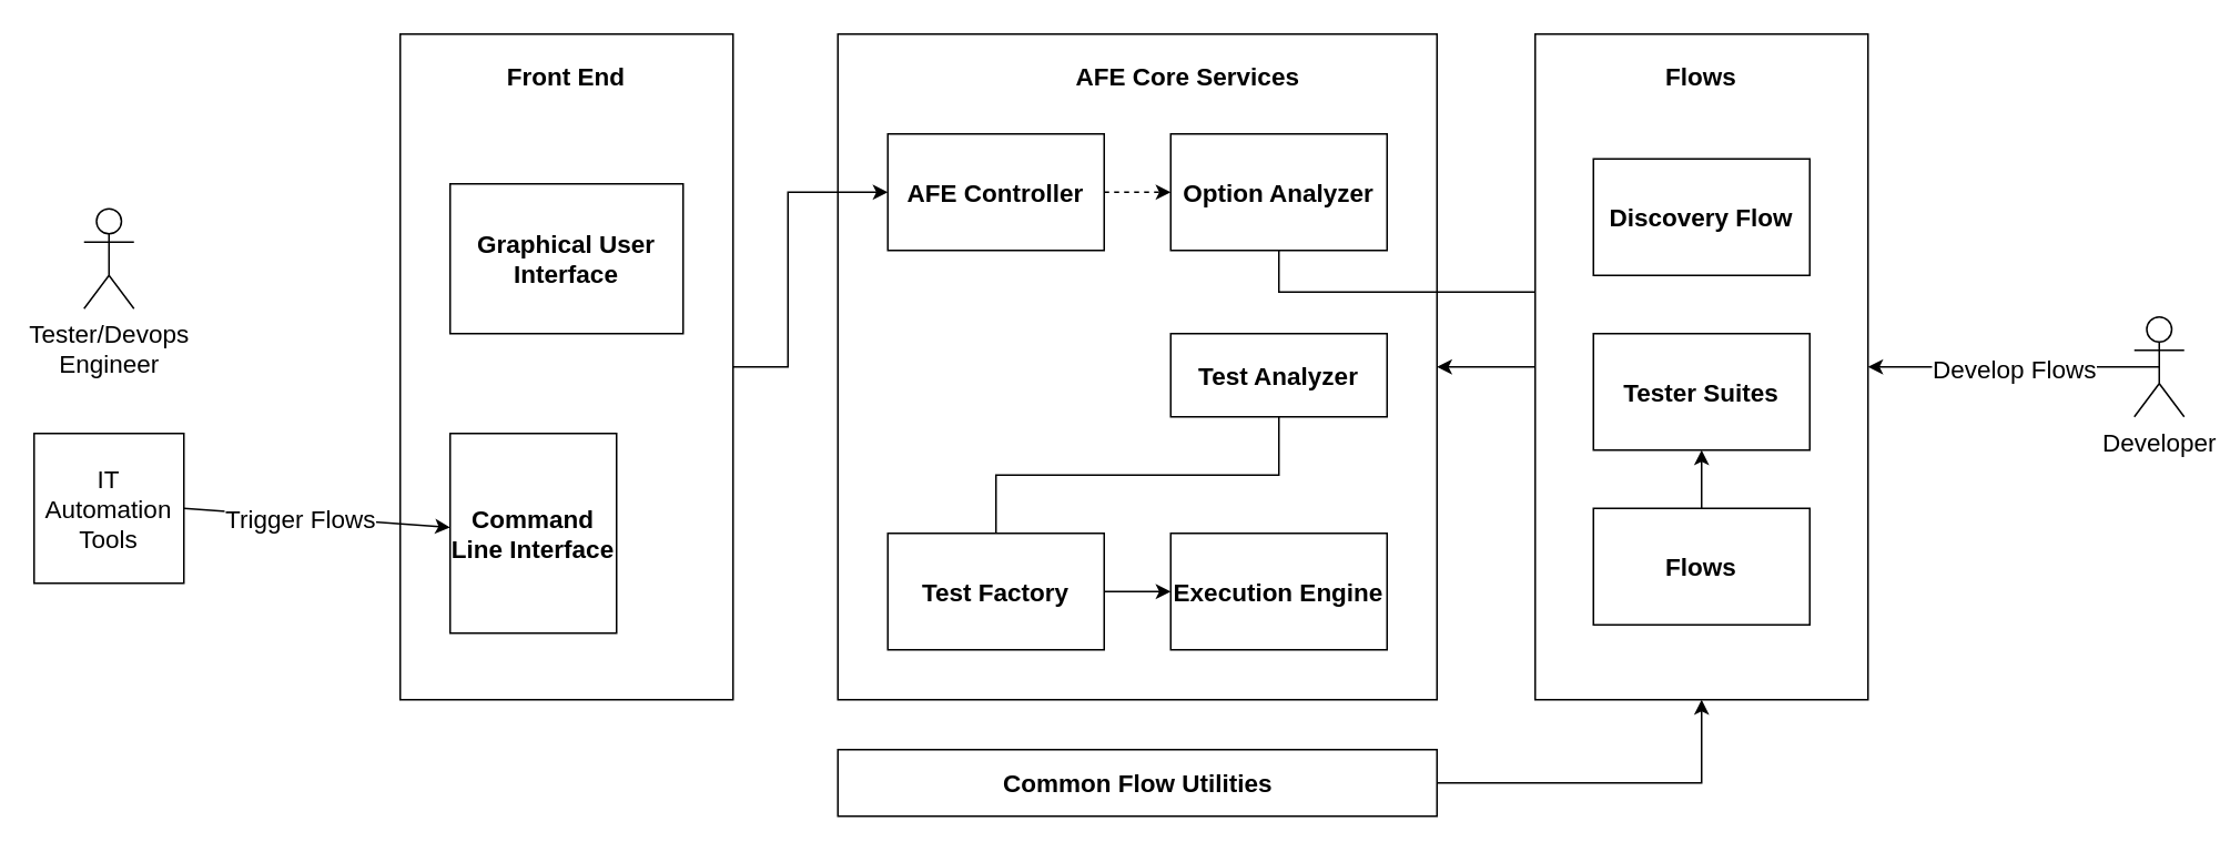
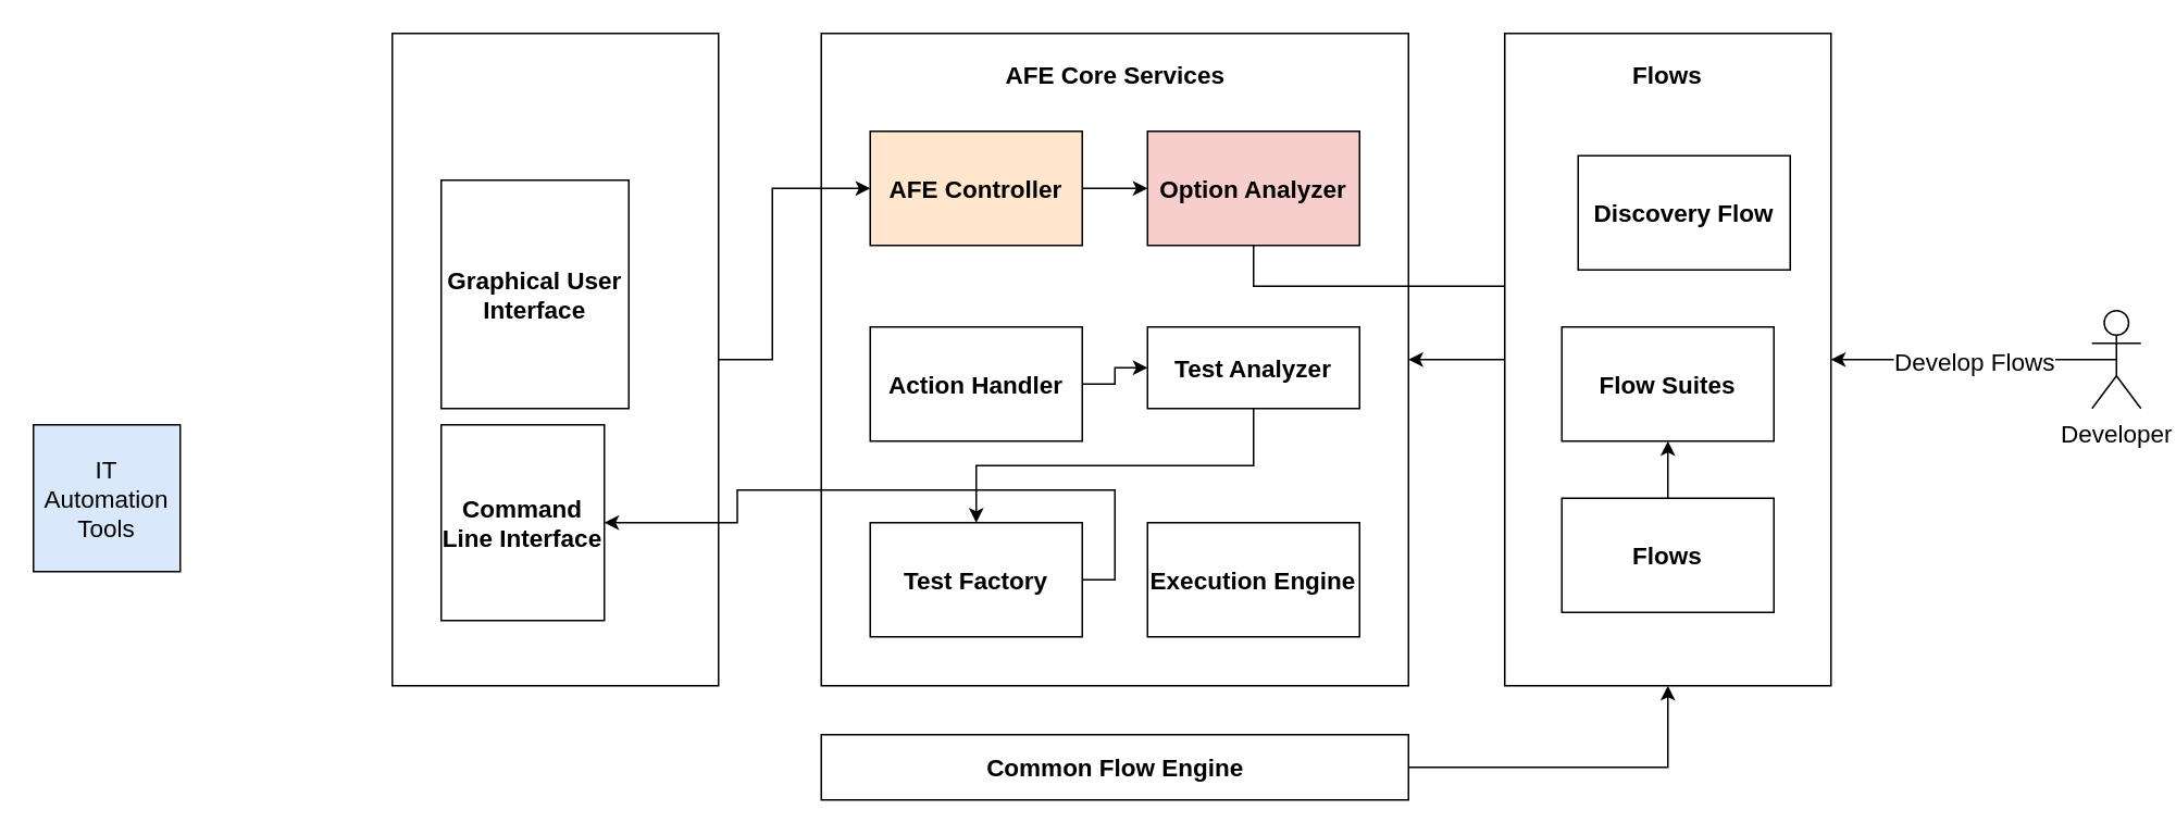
  <mxCell id="0" />
  <mxCell id="1" parent="0" />
  <mxCell id="2" value="" style="rounded=0;whiteSpace=wrap;html=1;" vertex="1" parent="1"><mxGeometry x="240" y="20" width="200" height="400" as="geometry" /></mxCell>
  <mxCell id="3" value="" style="rounded=0;whiteSpace=wrap;html=1;" vertex="1" parent="1"><mxGeometry x="503" y="20" width="360" height="400" as="geometry" /></mxCell>
  <mxCell id="4" style="edgeStyle=orthogonalEdgeStyle;rounded=0;orthogonalLoop=1;jettySize=auto;html=1;exitX=1;exitY=0.5;exitDx=0;exitDy=0;fontSize=15;" edge="1" parent="1" source="2" target="9"><mxGeometry relative="1" as="geometry"><Array as="points"><mxPoint x="473" y="220" /><mxPoint x="473" y="115" /></Array></mxGeometry></mxCell>
- <mxCell id="5" value="&lt;font style=&quot;font-size: 15px&quot;&gt;&lt;b&gt;Graphical User Interface&lt;/b&gt;&lt;/font&gt;" style="rounded=0;whiteSpace=wrap;html=1;" vertex="1" parent="1"><mxGeometry x="270" y="110" width="140" height="90" as="geometry" /></mxCell>
+ <mxCell id="5" value="&lt;font style=&quot;font-size: 15px&quot;&gt;&lt;b&gt;Graphical User Interface&lt;/b&gt;&lt;/font&gt;" style="rounded=0;whiteSpace=wrap;html=1;" vertex="1" parent="1"><mxGeometry x="270" y="110" width="115" height="140" as="geometry" /></mxCell>
  <mxCell id="6" value="&lt;font style=&quot;font-size: 15px&quot;&gt;&lt;b&gt;Command Line Interface&lt;/b&gt;&lt;/font&gt;" style="rounded=0;whiteSpace=wrap;html=1;" vertex="1" parent="1"><mxGeometry x="270" y="260" width="100" height="120" as="geometry" /></mxCell>
- <mxCell id="7" value="Front End" style="text;html=1;strokeColor=none;fillColor=none;align=center;verticalAlign=middle;whiteSpace=wrap;rounded=0;fontSize=15;fontStyle=1" vertex="1" parent="1"><mxGeometry x="275" y="30" width="130" height="30" as="geometry" /></mxCell>
- <mxCell id="8" style="edgeStyle=orthogonalEdgeStyle;rounded=0;orthogonalLoop=1;jettySize=auto;html=1;exitX=1;exitY=0.5;exitDx=0;exitDy=0;entryX=0;entryY=0.5;entryDx=0;entryDy=0;fontSize=15;dashed=1;" edge="1" parent="1" source="9" target="11"><mxGeometry relative="1" as="geometry" /></mxCell>
- <mxCell id="9" value="&lt;font style=&quot;font-size: 15px&quot;&gt;&lt;b&gt;AFE Controller&lt;/b&gt;&lt;/font&gt;" style="rounded=0;whiteSpace=wrap;html=1;" vertex="1" parent="1"><mxGeometry x="533" y="80" width="130" height="70" as="geometry" /></mxCell>
+ <mxCell id="8" style="edgeStyle=orthogonalEdgeStyle;rounded=0;orthogonalLoop=1;jettySize=auto;html=1;exitX=1;exitY=0.5;exitDx=0;exitDy=0;entryX=0;entryY=0.5;entryDx=0;entryDy=0;fontSize=15;" edge="1" parent="1" source="9" target="11"><mxGeometry relative="1" as="geometry" /></mxCell>
+ <mxCell id="9" value="&lt;font style=&quot;font-size: 15px&quot;&gt;&lt;b&gt;AFE Controller&lt;/b&gt;&lt;/font&gt;" style="rounded=0;whiteSpace=wrap;html=1;fillColor=#ffe6cc;" vertex="1" parent="1"><mxGeometry x="533" y="80" width="130" height="70" as="geometry" /></mxCell>
  <mxCell id="10" style="edgeStyle=orthogonalEdgeStyle;rounded=0;orthogonalLoop=1;jettySize=auto;html=1;exitX=0.5;exitY=1;exitDx=0;exitDy=0;fontSize=15;" edge="1" parent="1" source="11" target="26"><mxGeometry relative="1" as="geometry" /></mxCell>
- <mxCell id="11" value="&lt;font style=&quot;font-size: 15px&quot;&gt;&lt;b&gt;Option Analyzer&lt;/b&gt;&lt;/font&gt;" style="rounded=0;whiteSpace=wrap;html=1;" vertex="1" parent="1"><mxGeometry x="703" y="80" width="130" height="70" as="geometry" /></mxCell>
- <mxCell id="12" value="AFE Core Services" style="text;html=1;strokeColor=none;fillColor=none;align=center;verticalAlign=middle;whiteSpace=wrap;rounded=0;fontSize=15;fontStyle=1" vertex="1" parent="1"><mxGeometry x="640.5" y="30" width="145" height="30" as="geometry" /></mxCell>
- <mxCell id="13" style="edgeStyle=orthogonalEdgeStyle;rounded=0;orthogonalLoop=1;jettySize=auto;html=1;exitX=1;exitY=0.5;exitDx=0;exitDy=0;fontSize=15;" edge="1" parent="1" source="14" target="15"><mxGeometry relative="1" as="geometry" /></mxCell>
+ <mxCell id="11" value="&lt;font style=&quot;font-size: 15px&quot;&gt;&lt;b&gt;Option Analyzer&lt;/b&gt;&lt;/font&gt;" style="rounded=0;whiteSpace=wrap;html=1;fillColor=#f8cecc;" vertex="1" parent="1"><mxGeometry x="703" y="80" width="130" height="70" as="geometry" /></mxCell>
+ <mxCell id="12" value="AFE Core Services" style="text;html=1;strokeColor=none;fillColor=none;align=center;verticalAlign=middle;whiteSpace=wrap;rounded=0;fontSize=15;fontStyle=1" vertex="1" parent="1"><mxGeometry x="610.5" y="30" width="145" height="30" as="geometry" /></mxCell>
+ <mxCell id="13" style="edgeStyle=orthogonalEdgeStyle;rounded=0;orthogonalLoop=1;jettySize=auto;html=1;exitX=1;exitY=0.5;exitDx=0;exitDy=0;fontSize=15;" edge="1" parent="1" source="14" target="6"><mxGeometry relative="1" as="geometry" /></mxCell>
  <mxCell id="14" value="&lt;font style=&quot;font-size: 15px&quot;&gt;&lt;b&gt;Test Factory&lt;/b&gt;&lt;/font&gt;" style="rounded=0;whiteSpace=wrap;html=1;" vertex="1" parent="1"><mxGeometry x="533" y="320" width="130" height="70" as="geometry" /></mxCell>
  <mxCell id="15" value="&lt;font style=&quot;font-size: 15px&quot;&gt;&lt;b&gt;Execution Engine&lt;/b&gt;&lt;/font&gt;" style="rounded=0;whiteSpace=wrap;html=1;" vertex="1" parent="1"><mxGeometry x="703" y="320" width="130" height="70" as="geometry" /></mxCell>
  <mxCell id="16" style="edgeStyle=orthogonalEdgeStyle;rounded=0;orthogonalLoop=1;jettySize=auto;html=1;exitX=1;exitY=0.5;exitDx=0;exitDy=0;entryX=0.5;entryY=1;entryDx=0;entryDy=0;fontSize=15;" edge="1" parent="1" source="17" target="23"><mxGeometry relative="1" as="geometry" /></mxCell>
  <mxCell id="17" value="" style="rounded=0;whiteSpace=wrap;html=1;" vertex="1" parent="1"><mxGeometry x="503" y="450" width="360" height="40" as="geometry" /></mxCell>
- <mxCell id="20" style="edgeStyle=orthogonalEdgeStyle;rounded=0;orthogonalLoop=1;jettySize=auto;html=1;exitX=0.5;exitY=1;exitDx=0;exitDy=0;fontSize=15;endArrow=none;" edge="1" parent="1" source="21" target="14"><mxGeometry relative="1" as="geometry" /></mxCell>
+ <mxCell id="18" style="edgeStyle=orthogonalEdgeStyle;rounded=0;orthogonalLoop=1;jettySize=auto;html=1;exitX=1;exitY=0.5;exitDx=0;exitDy=0;fontSize=15;" edge="1" parent="1" source="19" target="21"><mxGeometry relative="1" as="geometry" /></mxCell>
+ <mxCell id="19" value="&lt;font style=&quot;font-size: 15px&quot;&gt;&lt;b&gt;Action Handler&lt;/b&gt;&lt;/font&gt;" style="rounded=0;whiteSpace=wrap;html=1;" vertex="1" parent="1"><mxGeometry x="533" y="200" width="130" height="70" as="geometry" /></mxCell>
+ <mxCell id="20" style="edgeStyle=orthogonalEdgeStyle;rounded=0;orthogonalLoop=1;jettySize=auto;html=1;exitX=0.5;exitY=1;exitDx=0;exitDy=0;fontSize=15;" edge="1" parent="1" source="21" target="14"><mxGeometry relative="1" as="geometry" /></mxCell>
  <mxCell id="21" value="&lt;font style=&quot;font-size: 15px&quot;&gt;&lt;b&gt;Test Analyzer&lt;/b&gt;&lt;/font&gt;" style="rounded=0;whiteSpace=wrap;html=1;" vertex="1" parent="1"><mxGeometry x="703" y="200" width="130" height="50" as="geometry" /></mxCell>
  <mxCell id="22" style="edgeStyle=orthogonalEdgeStyle;rounded=0;orthogonalLoop=1;jettySize=auto;html=1;exitX=0;exitY=0.5;exitDx=0;exitDy=0;entryX=1;entryY=0.5;entryDx=0;entryDy=0;fontSize=12;" edge="1" parent="1" source="23" target="3"><mxGeometry relative="1" as="geometry" /></mxCell>
  <mxCell id="23" value="" style="rounded=0;whiteSpace=wrap;html=1;" vertex="1" parent="1"><mxGeometry x="922" y="20" width="200" height="400" as="geometry" /></mxCell>
  <mxCell id="24" value="Flows" style="text;html=1;strokeColor=none;fillColor=none;align=center;verticalAlign=middle;whiteSpace=wrap;rounded=0;fontSize=15;fontStyle=1" vertex="1" parent="1"><mxGeometry x="957" y="30" width="130" height="30" as="geometry" /></mxCell>
- <mxCell id="25" value="&lt;font style=&quot;font-size: 15px&quot;&gt;&lt;b&gt;Discovery Flow&lt;/b&gt;&lt;/font&gt;" style="rounded=0;whiteSpace=wrap;html=1;" vertex="1" parent="1"><mxGeometry x="957" y="95" width="130" height="70" as="geometry" /></mxCell>
- <mxCell id="26" value="&lt;font style=&quot;font-size: 15px&quot;&gt;&lt;b&gt;Tester Suites&lt;/b&gt;&lt;/font&gt;" style="rounded=0;whiteSpace=wrap;html=1;" vertex="1" parent="1"><mxGeometry x="957" y="200" width="130" height="70" as="geometry" /></mxCell>
+ <mxCell id="25" value="&lt;font style=&quot;font-size: 15px&quot;&gt;&lt;b&gt;Discovery Flow&lt;/b&gt;&lt;/font&gt;" style="rounded=0;whiteSpace=wrap;html=1;" vertex="1" parent="1"><mxGeometry x="967" y="95" width="130" height="70" as="geometry" /></mxCell>
+ <mxCell id="26" value="&lt;font style=&quot;font-size: 15px&quot;&gt;&lt;b&gt;Flow Suites&lt;/b&gt;&lt;/font&gt;" style="rounded=0;whiteSpace=wrap;html=1;" vertex="1" parent="1"><mxGeometry x="957" y="200" width="130" height="70" as="geometry" /></mxCell>
  <mxCell id="27" style="edgeStyle=orthogonalEdgeStyle;rounded=0;orthogonalLoop=1;jettySize=auto;html=1;exitX=0.5;exitY=0;exitDx=0;exitDy=0;entryX=0.5;entryY=1;entryDx=0;entryDy=0;fontSize=15;" edge="1" parent="1" source="28" target="26"><mxGeometry relative="1" as="geometry" /></mxCell>
  <mxCell id="28" value="&lt;font style=&quot;font-size: 15px&quot;&gt;&lt;b&gt;Flows&lt;/b&gt;&lt;/font&gt;" style="rounded=0;whiteSpace=wrap;html=1;" vertex="1" parent="1"><mxGeometry x="957" y="305" width="130" height="70" as="geometry" /></mxCell>
- <mxCell id="29" value="Common Flow Utilities" style="text;html=1;strokeColor=none;fillColor=none;align=center;verticalAlign=middle;whiteSpace=wrap;rounded=0;fontSize=15;fontStyle=1" vertex="1" parent="1"><mxGeometry x="600.5" y="455" width="165" height="30" as="geometry" /></mxCell>
- <mxCell id="30" value="Tester/Devops&lt;br&gt;Engineer" style="shape=umlActor;verticalLabelPosition=bottom;verticalAlign=top;html=1;outlineConnect=0;fontSize=15;" vertex="1" parent="1"><mxGeometry x="50" y="125" width="30" height="60" as="geometry" /></mxCell>
- <mxCell id="31" value="IT Automation Tools" style="rounded=0;whiteSpace=wrap;html=1;fontSize=15;" vertex="1" parent="1"><mxGeometry x="20" y="260" width="90" height="90" as="geometry" /></mxCell>
+ <mxCell id="29" value="Common Flow Engine" style="text;html=1;strokeColor=none;fillColor=none;align=center;verticalAlign=middle;whiteSpace=wrap;rounded=0;fontSize=15;fontStyle=1" vertex="1" parent="1"><mxGeometry x="600.5" y="455" width="165" height="30" as="geometry" /></mxCell>
+ <mxCell id="31" value="IT Automation Tools" style="rounded=0;whiteSpace=wrap;html=1;fontSize=15;fillColor=#dae8fc;" vertex="1" parent="1"><mxGeometry x="20" y="260" width="90" height="90" as="geometry" /></mxCell>
  <mxCell id="32" value="Developer" style="shape=umlActor;verticalLabelPosition=bottom;verticalAlign=top;html=1;outlineConnect=0;fontSize=15;" vertex="1" parent="1"><mxGeometry x="1282" y="190" width="30" height="60" as="geometry" /></mxCell>
- <mxCell id="33" value="" style="endArrow=classic;html=1;rounded=0;fontSize=15;exitX=1;exitY=0.5;exitDx=0;exitDy=0;" edge="1" parent="1" source="31" target="6"><mxGeometry relative="1" as="geometry"><mxPoint x="180" y="300" as="sourcePoint" /><mxPoint x="280" y="300" as="targetPoint" /></mxGeometry></mxCell>
- <mxCell id="34" value="Trigger Flows" style="edgeLabel;resizable=0;html=1;align=center;verticalAlign=middle;fontSize=15;" connectable="0" vertex="1" parent="33"><mxGeometry relative="1" as="geometry"><mxPoint x="-10" as="offset" /></mxGeometry></mxCell>
  <mxCell id="35" value="" style="endArrow=classic;html=1;rounded=0;fontSize=15;exitX=0.5;exitY=0.5;exitDx=0;exitDy=0;exitPerimeter=0;entryX=1;entryY=0.5;entryDx=0;entryDy=0;" edge="1" parent="1" source="32" target="23"><mxGeometry relative="1" as="geometry"><mxPoint x="942" y="380" as="sourcePoint" /><mxPoint x="1042" y="380" as="targetPoint" /></mxGeometry></mxCell>
  <mxCell id="36" value="Develop Flows" style="edgeLabel;resizable=0;html=1;align=center;verticalAlign=middle;fontSize=15;" connectable="0" vertex="1" parent="35"><mxGeometry relative="1" as="geometry" /></mxCell>
